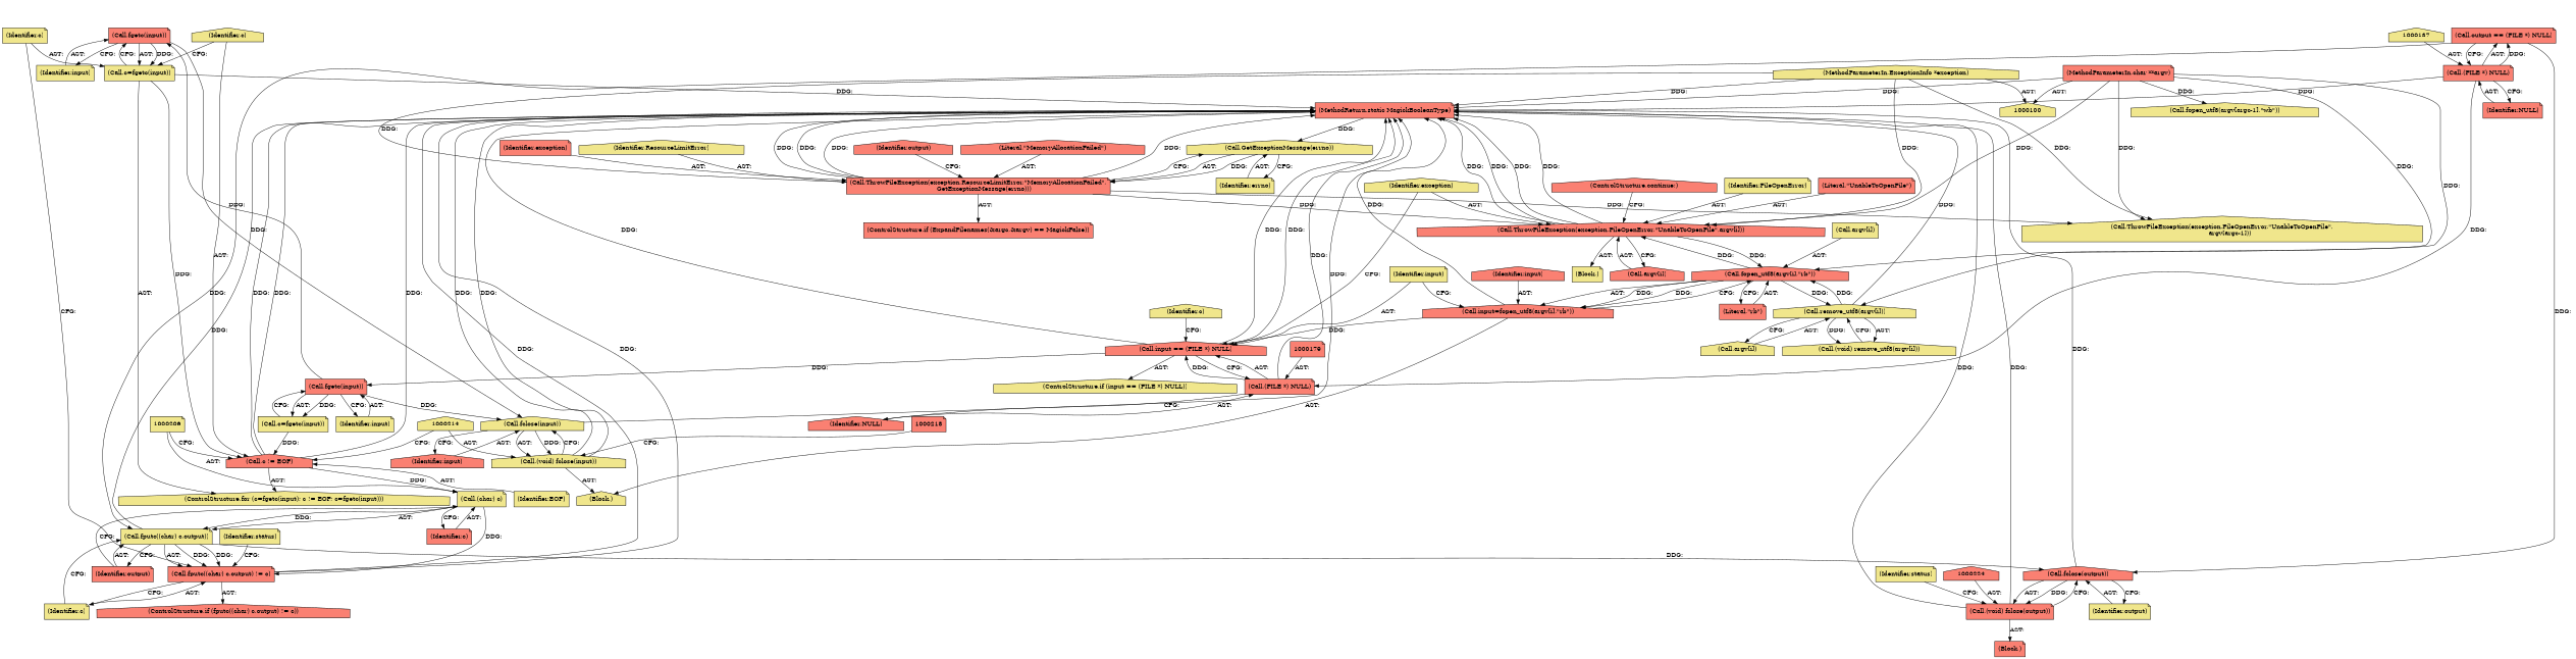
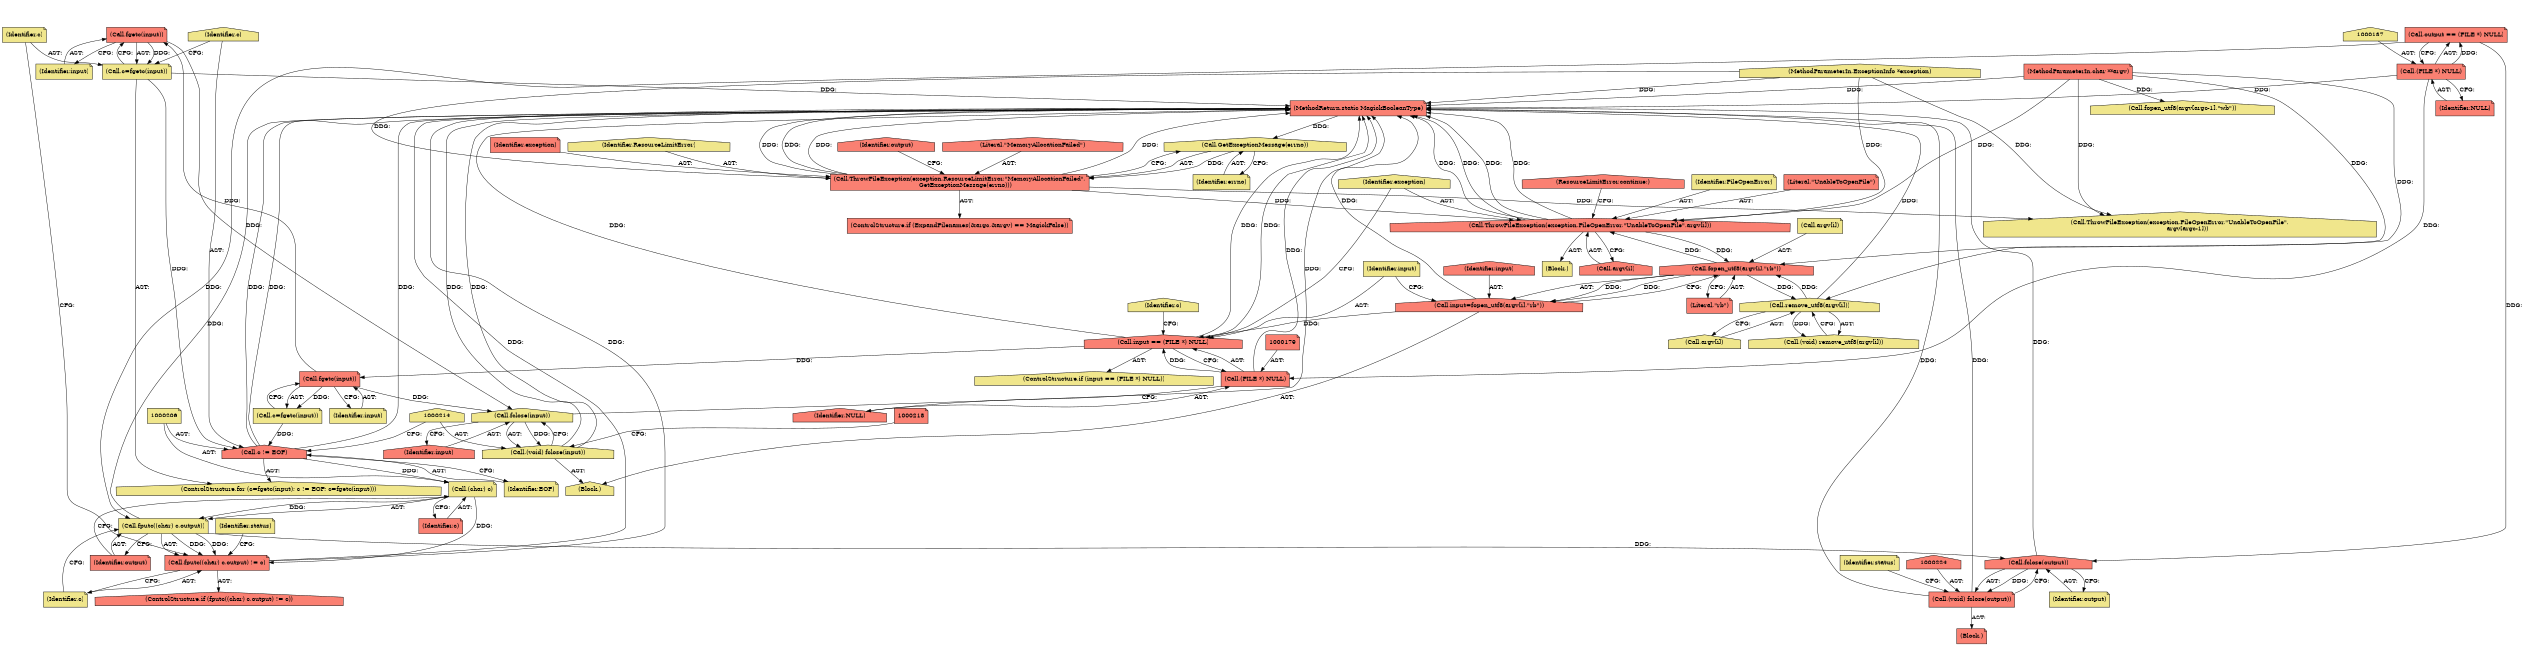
  digraph {
    node [fillcolor=khaki shape=note style=filled]
    n1 [fillcolor=salmon label="(Call,fgetc(input))"]
    n2 [label="(Call,c=fgetc(input))"]
    n3 [label="(Call,fclose(input))" shape=house]
    n4 [label="(Identifier,input)"]
    n5 [fillcolor=salmon label="(MethodReturn,static MagickBooleanType)"]
    n6 [fillcolor=salmon label="(Call,c != EOF)" shape=house]
    n7 [label="(ControlStructure,for (c=fgetc(input); c != EOF; c=fgetc(input)))" shape=house]
    n8 [label="(Call,(void) fclose(input))" shape=house]
    n9 [fillcolor=salmon label="(Identifier,input)" shape=house]
    n10 [fillcolor=salmon label="(Call,fgetc(input))"]
    n11 [label="(Identifier,input)"]
    n12 [label="(Call,c=fgetc(input))"]
    n13 [fillcolor=salmon label="(Call,input == (FILE *) NULL)" shape=house]
    n14 [fillcolor=salmon label="(Call,(FILE *) NULL)"]
    n15 [label="(ControlStructure,if (input == (FILE *) NULL))" shape=house]
    n16 [fillcolor=salmon label="(Identifier,NULL)" shape=house]
    n17 [label="(Call,GetExceptionMessage(errno))" shape=house]
    n18 [fillcolor=salmon label="(Call,input=fopen_utf8(argv[i],\"rb\"))" shape=house]
    n19 [fillcolor=salmon label="(Call,fopen_utf8(argv[i],\"rb\"))" shape=house]
    n20 [label="(Block,)" shape=house]
    n21 [fillcolor=salmon label="(Call,ThrowFileException(exception,FileOpenError,\"UnableToOpenFile\",argv[i]))" shape=house]
    n22 [label="(Call,remove_utf8(argv[i]))" shape=house]
    n23 [fillcolor=salmon label="(Literal,\"rb\")"]
    n24 [label="(Block,)"]
    n25 [fillcolor=salmon label="(Call,argv[i])" shape=house]
    n26 [label="(Call,argv[i])" shape=house]
    n27 [label="(Call,(void) remove_utf8(argv[i]))" shape=house]
    n28 [fillcolor=salmon label="(Call,ThrowFileException(exception,ResourceLimitError,\"MemoryAllocationFailed\",\n      GetExceptionMessage(errno)))"]
    n29 [fillcolor=salmon label="(ControlStructure,if (ExpandFilenames(&argc,&argv) == MagickFalse))"]
    n30 [label="(Call,ThrowFileException(exception,FileOpenError,\"UnableToOpenFile\",\n        argv[argc-1]))" shape=house]
    n31 [label="(Identifier,errno)"]
    n32 [label="(MethodParameterIn,ExceptionInfo *exception)" shape=house]
-   1000100 [shape=house]
    n34 [fillcolor=salmon label="(MethodParameterIn,char **argv)"]
    n35 [label="(Call,fopen_utf8(argv[argc-1],\"wb\"))" shape=house]
    n36 [fillcolor=salmon label="(Call,(FILE *) NULL)"]
    n37 [fillcolor=salmon label="(Identifier,NULL)"]
    n38 [fillcolor=salmon label="(Call,output == (FILE *) NULL)"]
    n39 [label="(Call,fputc((char) c,output))"]
    n40 [fillcolor=salmon label="(Call,fclose(output))" shape=house]
    n41 [label="(Call,(char) c)"]
    n42 [label="(Identifier,EOF)"]
    n43 [fillcolor=salmon label="(Call,fputc((char) c,output) != c)"]
    n44 [fillcolor=salmon label="(Identifier,c)"]
    n45 [fillcolor=salmon label="(Identifier,output)"]
    n46 [fillcolor=salmon label="(ControlStructure,if (fputc((char) c,output) != c))" shape=house]
    n47 [label="(Identifier,c)"]
    n48 [fillcolor=salmon label="(Call,(void) fclose(output))"]
    n49 [label="(Identifier,output)"]
    n50 [fillcolor=salmon label="(Block,)"]
    n51 [fillcolor=salmon label="(Literal,\"MemoryAllocationFailed\")" shape=house]
    n52 [fillcolor=salmon label="(Literal,\"UnableToOpenFile\")"]
    n53 [label="(Identifier,status)"]
    n54 [label="(Identifier,status)"]
    n55 [label="(Identifier,exception)" shape=house]
    n56 [label="(Identifier,input)"]
    n57 [label="(Identifier,c)" shape=house]
    n58 [label="(Call,argv[i])"]
    n59 [fillcolor=salmon label="(Identifier,input)" shape=house]
    n60 [label="(Identifier,c)"]
    n61 [fillcolor=salmon label="(Identifier,exception)"]
    n62 [label="(Identifier,FileOpenError)"]
    n63 [label="(Identifier,ResourceLimitError)" shape=house]
-   n64 [fillcolor=salmon label="(ControlStructure,continue;)" shape=house]
+   n64 [fillcolor=salmon label="(ResourceLimitError,continue;)" shape=house]
    n65 [fillcolor=salmon label="(Identifier,output)" shape=house]
    n66 [label="(Identifier,c)" shape=house]
    1000179 [fillcolor=salmon]
    1000137 [shape=house]
    1000206
    1000214 [shape=house]
    1000224 [fillcolor=salmon shape=house]
    1000218 [fillcolor=salmon]
    n1 -> n2 [label="AST: "]
    n1 -> n2 [label="DDG: "]
    n1 -> n3 [label="DDG: "]
    n1 -> n4 [label="CFG: "]
    n2 -> n1 [label="CFG: "]
    n2 -> n5 [label="DDG: "]
    n2 -> n6 [label="DDG: "]
    n2 -> n7 [label="AST: "]
    n3 -> n5 [label="DDG: "]
    n3 -> n8 [label="AST: "]
    n3 -> n8 [label="DDG: "]
    n3 -> n9 [label="CFG: "]
    n4 -> n1 [label="AST: "]
    n5 -> n17 [label="DDG: "]
    n6 -> n5 [label="DDG: "]
    n6 -> n5 [label="DDG: "]
    n6 -> n5 [label="DDG: "]
    n6 -> n7 [label="AST: "]
    n6 -> n41 [label="DDG: "]
+   n6 -> n42 [label="CFG: "]
    n8 -> n3 [label="CFG: "]
    n8 -> n5 [label="DDG: "]
    n8 -> n5 [label="DDG: "]
    n8 -> n20 [label="AST: "]
    n9 -> n3 [label="AST: "]
    n10 -> n1 [label="DDG: "]
    n10 -> n3 [label="DDG: "]
    n10 -> n11 [label="CFG: "]
    n10 -> n12 [label="AST: "]
    n10 -> n12 [label="DDG: "]
    n11 -> n10 [label="AST: "]
    n12 -> n6 [label="DDG: "]
    n12 -> n10 [label="CFG: "]
    n13 -> n5 [label="DDG: "]
    n13 -> n5 [label="DDG: "]
    n13 -> n5 [label="DDG: "]
    n13 -> n10 [label="DDG: "]
    n13 -> n14 [label="CFG: "]
    n13 -> n15 [label="AST: "]
    n14 -> n5 [label="DDG: "]
    n14 -> n13 [label="AST: "]
    n14 -> n13 [label="DDG: "]
    n14 -> n16 [label="CFG: "]
    n16 -> n14 [label="AST: "]
    n17 -> n28 [label="AST: "]
    n17 -> n28 [label="DDG: "]
    n17 -> n31 [label="CFG: "]
    n18 -> n5 [label="DDG: "]
    n18 -> n13 [label="DDG: "]
    n18 -> n19 [label="CFG: "]
    n18 -> n20 [label="AST: "]
    n19 -> n18 [label="AST: "]
    n19 -> n18 [label="DDG: "]
    n19 -> n18 [label="DDG: "]
    n19 -> n21 [label="DDG: "]
    n19 -> n22 [label="DDG: "]
    n19 -> n23 [label="CFG: "]
    n21 -> n5 [label="DDG: "]
    n21 -> n5 [label="DDG: "]
    n21 -> n5 [label="DDG: "]
    n21 -> n5 [label="DDG: "]
    n21 -> n19 [label="DDG: "]
    n21 -> n24 [label="AST: "]
    n21 -> n25 [label="CFG: "]
    n22 -> n5 [label="DDG: "]
    n22 -> n19 [label="DDG: "]
    n22 -> n26 [label="CFG: "]
    n22 -> n27 [label="AST: "]
    n22 -> n27 [label="DDG: "]
    n23 -> n19 [label="AST: "]
    n25 -> n21 [label="AST: "]
    n26 -> n22 [label="AST: "]
    n27 -> n22 [label="CFG: "]
    n28 -> n5 [label="DDG: "]
    n28 -> n5 [label="DDG: "]
    n28 -> n5 [label="DDG: "]
    n28 -> n5 [label="DDG: "]
    n28 -> n17 [label="CFG: "]
    n28 -> n21 [label="DDG: "]
    n28 -> n29 [label="AST: "]
    n28 -> n30 [label="DDG: "]
    n31 -> n17 [label="AST: "]
    n32 -> n5 [label="DDG: "]
    n32 -> n21 [label="DDG: "]
    n32 -> n28 [label="DDG: "]
    n32 -> n30 [label="DDG: "]
-   n32 -> 1000100 [label="AST: "]
    n34 -> n5 [label="DDG: "]
    n34 -> n19 [label="DDG: "]
    n34 -> n21 [label="DDG: "]
    n34 -> n22 [label="DDG: "]
    n34 -> n30 [label="DDG: "]
-   n34 -> 1000100 [label="AST: "]
    n34 -> n35 [label="DDG: "]
    n36 -> n5 [label="DDG: "]
    n36 -> n14 [label="DDG: "]
    n36 -> n37 [label="CFG: "]
    n36 -> n38 [label="AST: "]
    n36 -> n38 [label="DDG: "]
    n37 -> n36 [label="AST: "]
    n38 -> n36 [label="CFG: "]
    n38 -> n39 [label="DDG: "]
    n38 -> n40 [label="DDG: "]
    n39 -> n5 [label="DDG: "]
    n39 -> n40 [label="DDG: "]
    n39 -> n43 [label="AST: "]
    n39 -> n43 [label="DDG: "]
    n39 -> n43 [label="DDG: "]
    n39 -> n45 [label="CFG: "]
    n40 -> n5 [label="DDG: "]
    n40 -> n48 [label="AST: "]
    n40 -> n48 [label="DDG: "]
    n40 -> n49 [label="CFG: "]
    n41 -> n39 [label="AST: "]
    n41 -> n39 [label="DDG: "]
    n41 -> n43 [label="DDG: "]
    n41 -> n44 [label="CFG: "]
    n42 -> n6 [label="AST: "]
    n43 -> n5 [label="DDG: "]
    n43 -> n5 [label="DDG: "]
    n43 -> n46 [label="AST: "]
    n43 -> n47 [label="CFG: "]
    n44 -> n41 [label="AST: "]
    n45 -> n39 [label="AST: "]
    n45 -> n41 [label="CFG: "]
    n47 -> n39 [label="CFG: "]
    n47 -> n43 [label="AST: "]
    n48 -> n5 [label="DDG: "]
    n48 -> n5 [label="DDG: "]
    n48 -> n40 [label="CFG: "]
    n48 -> n50 [label="AST: "]
    n49 -> n40 [label="AST: "]
    n51 -> n28 [label="AST: "]
    n52 -> n21 [label="AST: "]
    n53 -> n48 [label="CFG: "]
    n54 -> n43 [label="CFG: "]
    n55 -> n13 [label="CFG: "]
    n55 -> n21 [label="AST: "]
    n56 -> n13 [label="AST: "]
    n56 -> n18 [label="CFG: "]
    n57 -> n2 [label="CFG: "]
    n57 -> n6 [label="AST: "]
    n58 -> n19 [label="AST: "]
    n59 -> n18 [label="AST: "]
    n60 -> n2 [label="AST: "]
    n60 -> n43 [label="CFG: "]
    n61 -> n28 [label="AST: "]
    n62 -> n21 [label="AST: "]
    n63 -> n28 [label="AST: "]
    n64 -> n21 [label="CFG: "]
    n65 -> n28 [label="CFG: "]
    n66 -> n13 [label="CFG: "]
    1000179 -> n14 [label="AST: "]
    1000137 -> n36 [label="AST: "]
-   1000206 -> n6 [label="CFG: "]
+   1000206 -> n6 [label="AST: "]
    1000206 -> n41 [label="AST: "]
    1000214 -> n6 [label="CFG: "]
    1000214 -> n8 [label="AST: "]
    1000224 -> n48 [label="AST: "]
    1000218 -> n8 [label="CFG: "]
  }
